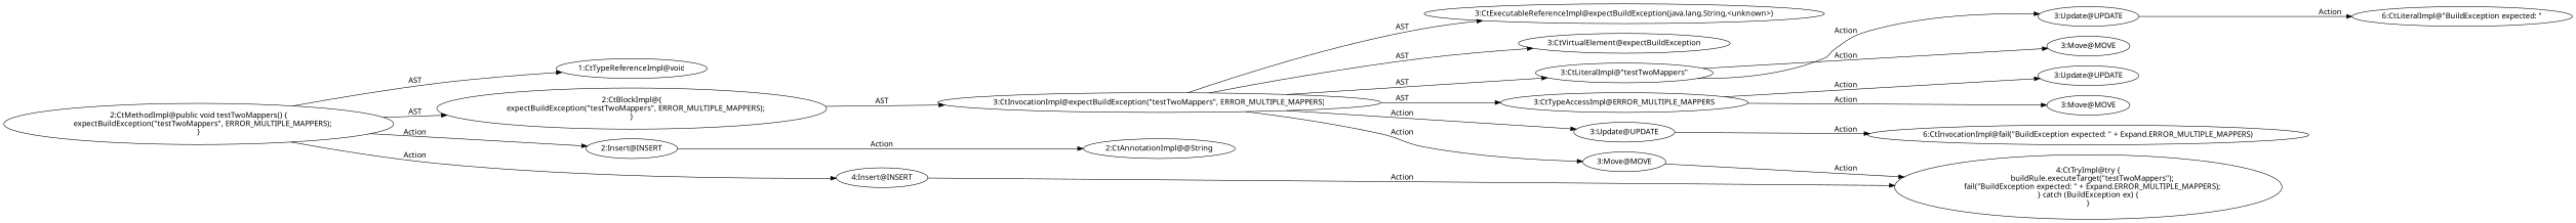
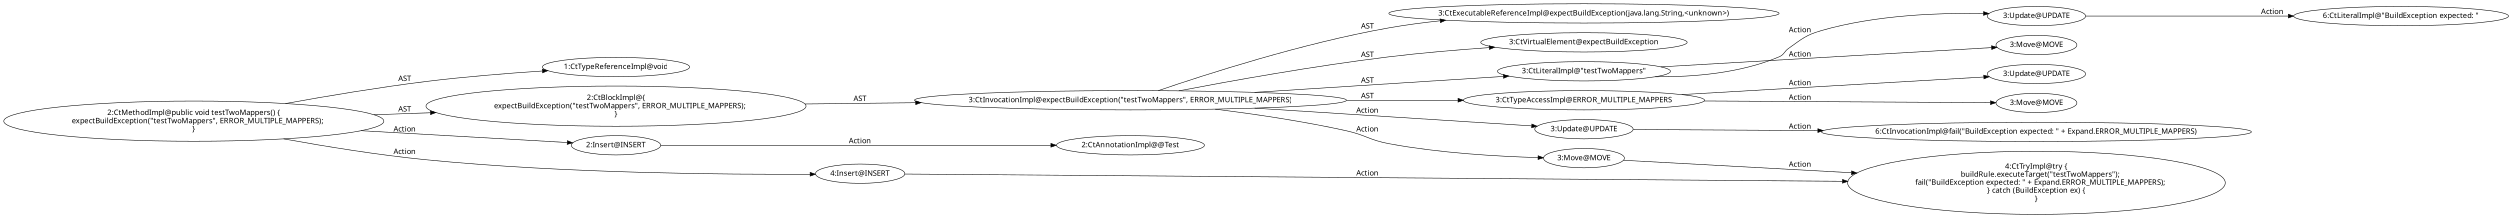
  digraph {
    fontname="Noto Sans"
    rankdir=LR
    node [fontname="Noto Sans" shape=ellipse]
    edge [fontname="Noto Sans"]
    n1 [label="1:CtTypeReferenceImpl@void"]
    n2 [label="3:CtExecutableReferenceImpl@expectBuildException(java.lang.String,<unknown>)"]
    n3 [label="3:CtVirtualElement@expectBuildException"]
    n4 [label="3:CtLiteralImpl@\"testTwoMappers\""]
    n5 [label="3:Update@UPDATE"]
    n6 [label="3:Move@MOVE"]
    n7 [label="6:CtLiteralImpl@\"BuildException expected: \""]
    n8 [label="3:CtTypeAccessImpl@ERROR_MULTIPLE_MAPPERS"]
    n9 [label="3:Update@UPDATE"]
    n10 [label="3:Move@MOVE"]
    n11 [label="3:CtInvocationImpl@expectBuildException(\"testTwoMappers\", ERROR_MULTIPLE_MAPPERS)"]
    n12 [label="3:Update@UPDATE"]
    n13 [label="3:Move@MOVE"]
    n14 [label="6:CtInvocationImpl@fail(\"BuildException expected: \" + Expand.ERROR_MULTIPLE_MAPPERS)"]
    n15 [label="4:CtTryImpl@try \{\n    buildRule.executeTarget(\"testTwoMappers\");\n    fail(\"BuildException expected: \" + Expand.ERROR_MULTIPLE_MAPPERS);\n\} catch (BuildException ex) \{\n\}"]
    n16 [label="2:CtBlockImpl@\{\n    expectBuildException(\"testTwoMappers\", ERROR_MULTIPLE_MAPPERS);\n\}"]
    n17 [label="2:CtMethodImpl@public void testTwoMappers() \{\n    expectBuildException(\"testTwoMappers\", ERROR_MULTIPLE_MAPPERS);\n\}"]
    n18 [label="2:Insert@INSERT"]
    n19 [label="4:Insert@INSERT"]
-   n20 [label="2:CtAnnotationImpl@@String"]
+   n20 [label="2:CtAnnotationImpl@@Test"]
    n4 -> n5 [label=Action]
    n4 -> n6 [label=Action]
    n5 -> n7 [label=Action]
    n8 -> n9 [label=Action]
    n8 -> n10 [label=Action]
    n11 -> n2 [label=AST]
    n11 -> n3 [label=AST]
    n11 -> n4 [label=AST]
    n11 -> n8 [label=AST]
    n11 -> n12 [label=Action]
    n11 -> n13 [label=Action]
    n12 -> n14 [label=Action]
    n13 -> n15 [label=Action]
    n16 -> n11 [label=AST]
    n17 -> n1 [label=AST]
    n17 -> n16 [label=AST]
    n17 -> n18 [label=Action]
    n17 -> n19 [label=Action]
    n18 -> n20 [label=Action]
    n19 -> n15 [label=Action]
  }
